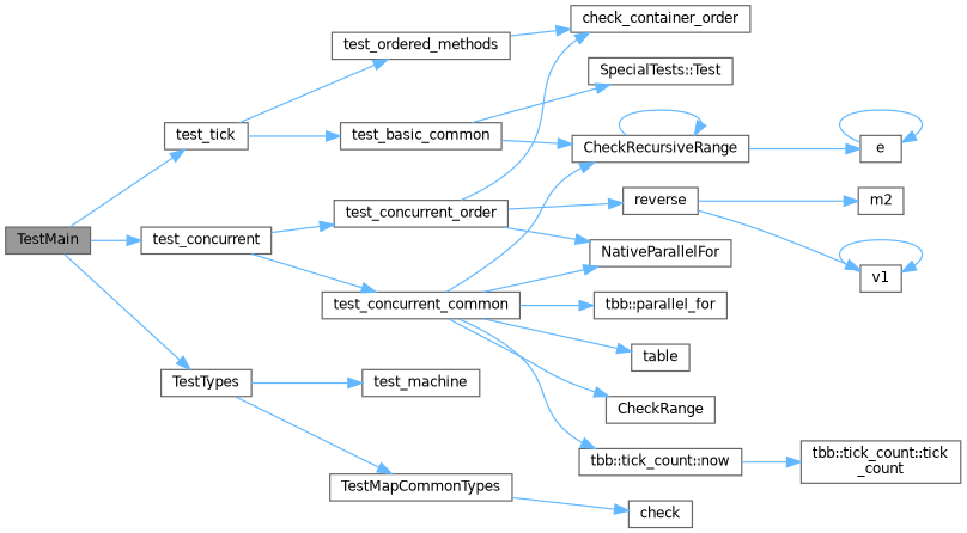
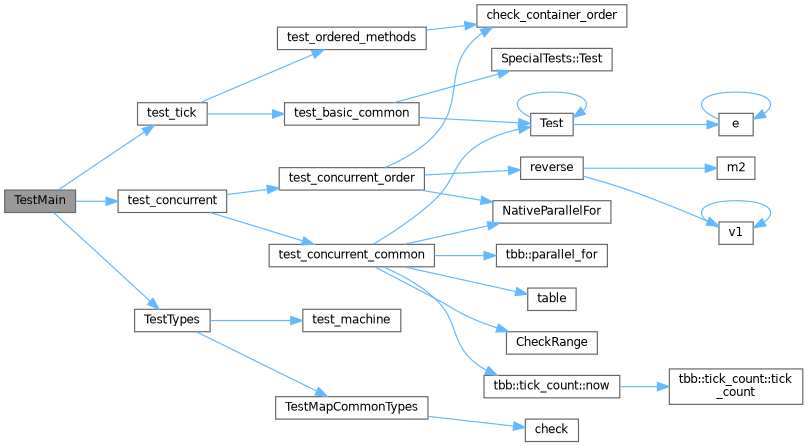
  digraph {
    rankdir=LR
    node [color=grey40 fillcolor=white fontname=Helvetica fontsize=10 shape=box style=filled]
    edge [color=steelblue1 fontname=Helvetica fontsize=10 labelfontname=Helvetica labelfontsize=10 style=solid]
    n1 [color=gray40 fillcolor=grey60 fontcolor=black height=0.2 label=TestMain width=0.4]
    n2 [height=0.2 label=test_tick width=0.4]
    n3 [height=0.2 label=test_concurrent width=0.4]
    n4 [height=0.2 label=TestTypes width=0.4]
    n5 [height=0.2 label=test_basic_common width=0.4]
    n6 [height=0.2 label=test_ordered_methods width=0.4]
    n7 [height=0.2 label=test_concurrent_common width=0.4]
    n8 [height=0.2 label=test_concurrent_order width=0.4]
    n9 [height=0.2 label=test_machine width=0.4]
    n10 [height=0.2 label=TestMapCommonTypes width=0.4]
-   n11 [height=0.2 label=CheckRecursiveRange width=0.4]
+   n11 [height=0.2 label=Test width=0.4]
    n12 [height=0.2 label="SpecialTests::Test" width=0.4]
    n13 [height=0.2 label=check_container_order width=0.4]
    n14 [height=0.2 label=e width=0.4]
    n15 [height=0.2 label=CheckRange width=0.4]
    n16 [height=0.2 label=NativeParallelFor width=0.4]
    n17 [height=0.2 label="tbb::tick_count::now" width=0.4]
    n18 [height=0.2 label="tbb::parallel_for" width=0.4]
    n19 [height=0.2 label=table width=0.4]
    n20 [height=0.2 label=reverse width=0.4]
    n21 [height=0.2 label="tbb::tick_count::tick\l_count" width=0.4]
    n22 [height=0.2 label=m2 width=0.4]
    n23 [height=0.2 label=v1 width=0.4]
    n24 [height=0.2 label=check width=0.4]
    n1 -> n2
    n1 -> n3
    n1 -> n4
    n2 -> n5
    n2 -> n6
    n3 -> n7
    n3 -> n8
    n4 -> n9
    n4 -> n10
    n5 -> n11
    n5 -> n12
    n6 -> n13
    n7 -> n11
    n7 -> n15
    n7 -> n16
    n7 -> n17
    n7 -> n18
    n7 -> n19
    n8 -> n13
    n8 -> n16
    n8 -> n20
    n10 -> n24
    n11 -> n11
    n11 -> n14
    n14 -> n14
    n17 -> n21
    n20 -> n22
    n20 -> n23
    n23 -> n23
  }
